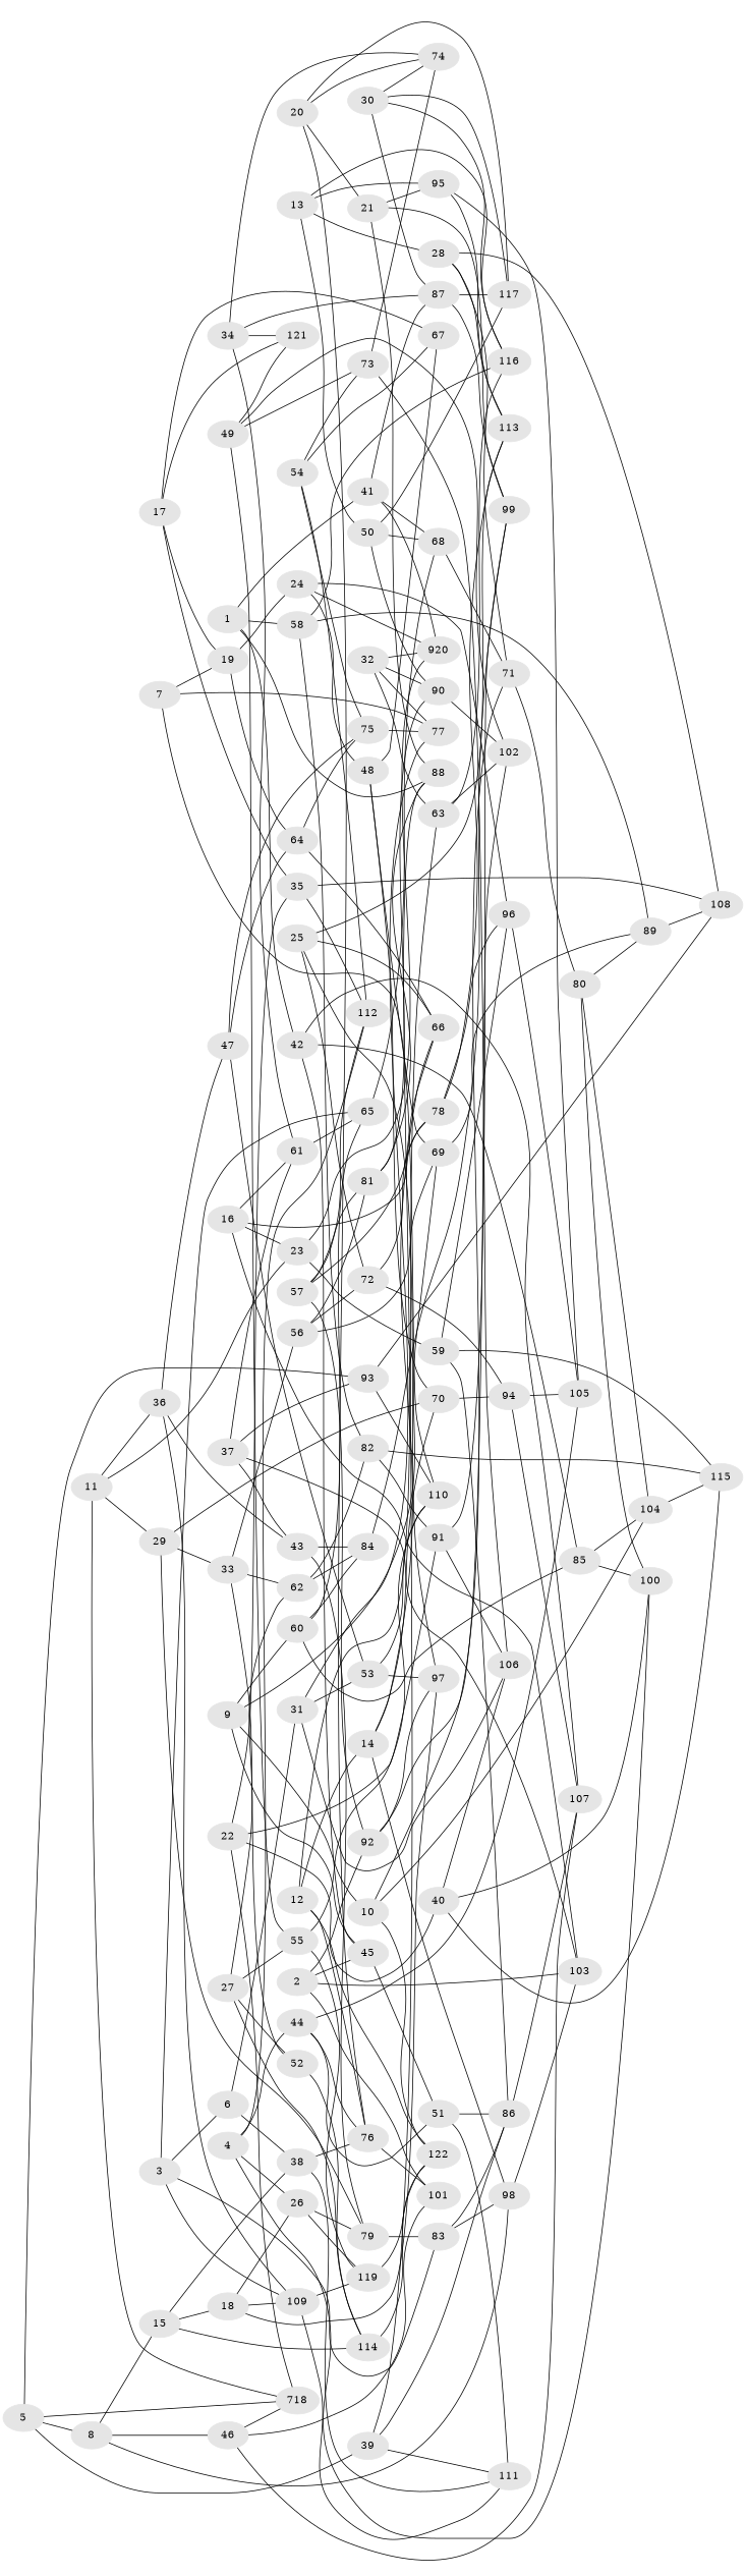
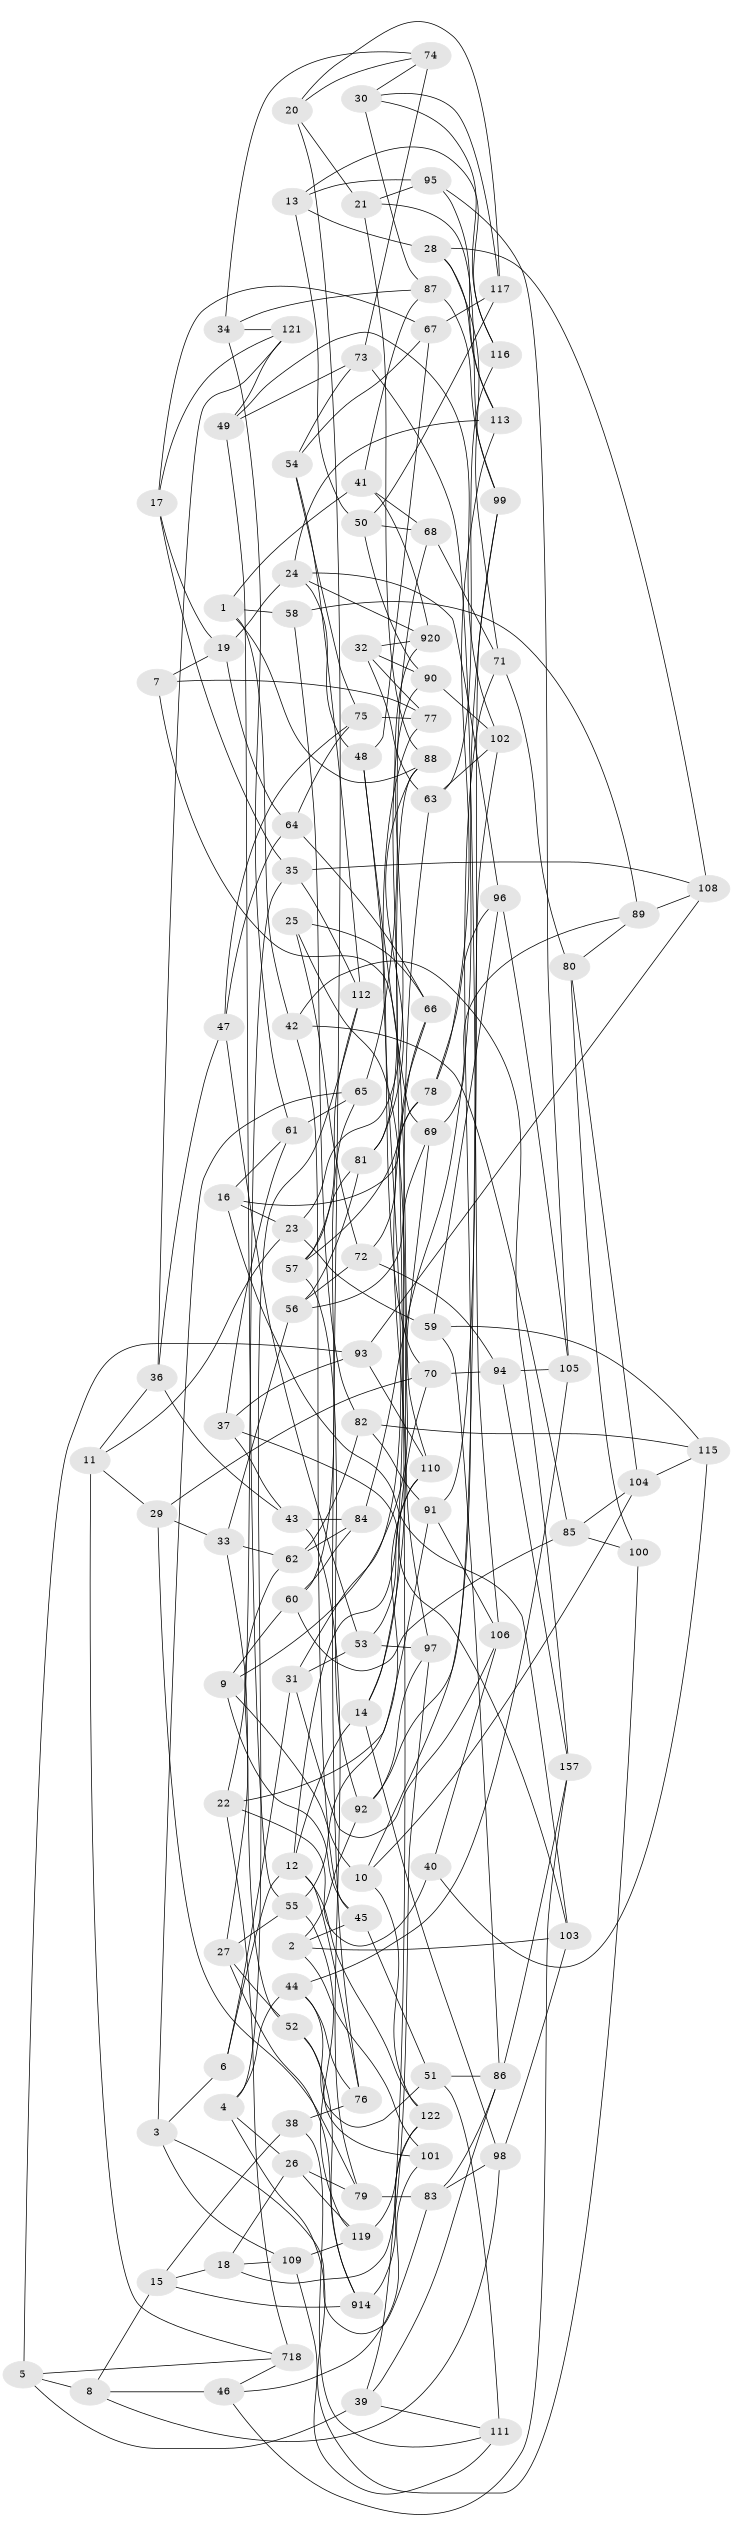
  graph {
    fontname="DejaVu Serif"
    rankdir=LR
    node [color=gray90 fontname="DejaVu Serif" style=filled]
    edge [fontname="DejaVu Serif"]
    1
    41
    42
    58
    88
    n6 [label=920]
    87
    68
    45
    85
-   107
+   107 [label=157]
    116
    82
    89
    2
    92
    101
    103
    51
    97
    102
    3
    6
    65
    83
    109
    31
    38
    98
    86
    119
    111
    4
    26
    44
    100
    112
    79
    76
    105
    5
    8
    39
    93
    n45 [label=718]
    15
    46
    63
    110
    108
    7
    19
    77
    53
    106
    24
    64
    18
-   114
+   114 [label=914]
    9
    10
    60
    69
    71
    104
    122
    84
    80
    115
    11
    23
    29
    36
    59
    70
    33
    121
    43
    47
    12
    14
    66
    13
    28
    50
    95
    113
    117
    90
    94
    16
    61
    78
    96
    17
    35
    67
    48
    75
    20
    21
    74
    99
    22
    40
    91
    25
    72
    27
    52
    55
    62
    56
    30
    32
    81
    34
    37
    49
    73
    54
    57
    1 -- 41
    1 -- 42
    1 -- 58
    1 -- 88
    41 -- n6
    41 -- 87
    41 -- 68
    42 -- 45
    42 -- 85
    42 -- 107
-   58 -- 116
    58 -- 82
    58 -- 89
    87 -- 99
    68 -- 71
    45 -- 51
    85 -- 100
    85 -- 104
    82 -- 115
    82 -- 91
    89 -- 108
    2 -- 45
    2 -- 92
    2 -- 101
    2 -- 103
    92 -- 97
    92 -- 102
    51 -- 86
    51 -- 111
    3 -- 6
    3 -- 65
    3 -- 83
    3 -- 109
    6 -- 31
-   6 -- 38
+   6 -- 12
    65 -- 68
    83 -- 98
    83 -- 86
    109 -- 119
    109 -- 111
    31 -- 77
    31 -- 53
    31 -- 106
    38 -- 111
    38 -- 76
    98 -- 103
    86 -- 107
    119 -- 122
    4 -- 26
    4 -- 44
    4 -- 100
    4 -- 112
    26 -- 119
    26 -- 79
    44 -- 51
    44 -- 76
    44 -- 105
    79 -- 83
    5 -- 8
    5 -- 39
    5 -- 93
    5 -- n45
    8 -- 98
    8 -- 15
    8 -- 46
    39 -- 86
    39 -- 111
    39 -- 63
    93 -- 110
    93 -- 108
    15 -- 38
    15 -- 18
    15 -- 114
    46 -- 107
    46 -- 101
    46 -- n45
    63 -- 116
    63 -- 102
    7 -- 110
    7 -- 19
    7 -- 77
    19 -- 24
    19 -- 64
    53 -- 97
    53 -- 110
    24 -- n6
    24 -- 96
    24 -- 48
    64 -- 66
    64 -- 75
    18 -- 97
    18 -- 109
    18 -- 26
    114 -- 122
    9 -- 45
    9 -- 10
    9 -- 60
    9 -- 69
    10 -- 71
    10 -- 104
    10 -- 122
    60 -- 85
    60 -- 65
    60 -- 84
    69 -- 89
    71 -- 80
    104 -- 115
    84 -- 99
    80 -- 89
    80 -- 100
    80 -- 104
    11 -- n45
    11 -- 23
    11 -- 29
    11 -- 36
    23 -- n6
    23 -- 59
    29 -- 79
    29 -- 70
    29 -- 33
-   36 -- 109
+   36 -- 121
    36 -- 43
    36 -- 47
    59 -- 86
    59 -- 115
    59 -- 96
    70 -- 94
    33 -- 52
    33 -- 62
    33 -- 56
    43 -- 79
    43 -- 84
    47 -- 53
    47 -- 64
    47 -- 75
    12 -- 88
    12 -- 76
    12 -- 122
    12 -- 14
    14 -- 98
    14 -- 70
    14 -- 66
    13 -- 116
    13 -- 28
    13 -- 50
    13 -- 95
    28 -- 108
    28 -- 71
    28 -- 113
    50 -- 68
    50 -- 117
    50 -- 90
    95 -- 105
    95 -- 113
    90 -- 102
    94 -- 107
    94 -- 105
    16 -- 103
    16 -- 23
    16 -- 61
    16 -- 78
    61 -- 65
    78 -- 113
    78 -- 96
    96 -- 105
    17 -- 19
    17 -- 121
    17 -- 35
    17 -- 67
    35 -- 112
    35 -- 108
-   87 -- 117
+   67 -- 117
    48 -- 69
    48 -- 70
    48 -- 67
    75 -- 77
    20 -- 76
    20 -- 117
    20 -- 21
    20 -- 74
    21 -- 88
    21 -- 95
    21 -- 99
    22 -- n45
    22 -- 35
    22 -- 40
    22 -- 91
-   40 -- 100
    40 -- 106
    40 -- 115
    91 -- 106
    91 -- 99
    25 -- 97
    25 -- 66
-   25 -- 113
+   24 -- 113
    25 -- 72
    72 -- 94
    72 -- 78
    27 -- 114
    27 -- 52
    27 -- 55
    27 -- 62
-   76 -- 101
+   52 -- 101
    52 -- 114
    55 -- 119
    55 -- 110
    62 -- 82
    62 -- 84
    56 -- 69
    56 -- 72
    56 -- 81
    30 -- 87
    30 -- 116
    30 -- 117
    30 -- 74
    32 -- n6
    32 -- 63
    32 -- 77
    32 -- 90
    81 -- 88
    81 -- 90
    34 -- 87
    34 -- 121
    34 -- 61
    34 -- 74
    37 -- 103
    37 -- 93
    37 -- 43
    37 -- 61
    49 -- 102
    49 -- 121
    49 -- 55
    49 -- 73
    73 -- 106
    73 -- 74
    54 -- 112
    54 -- 67
    54 -- 75
    54 -- 73
    57 -- 92
    57 -- 112
    57 -- 66
    57 -- 81
  }
